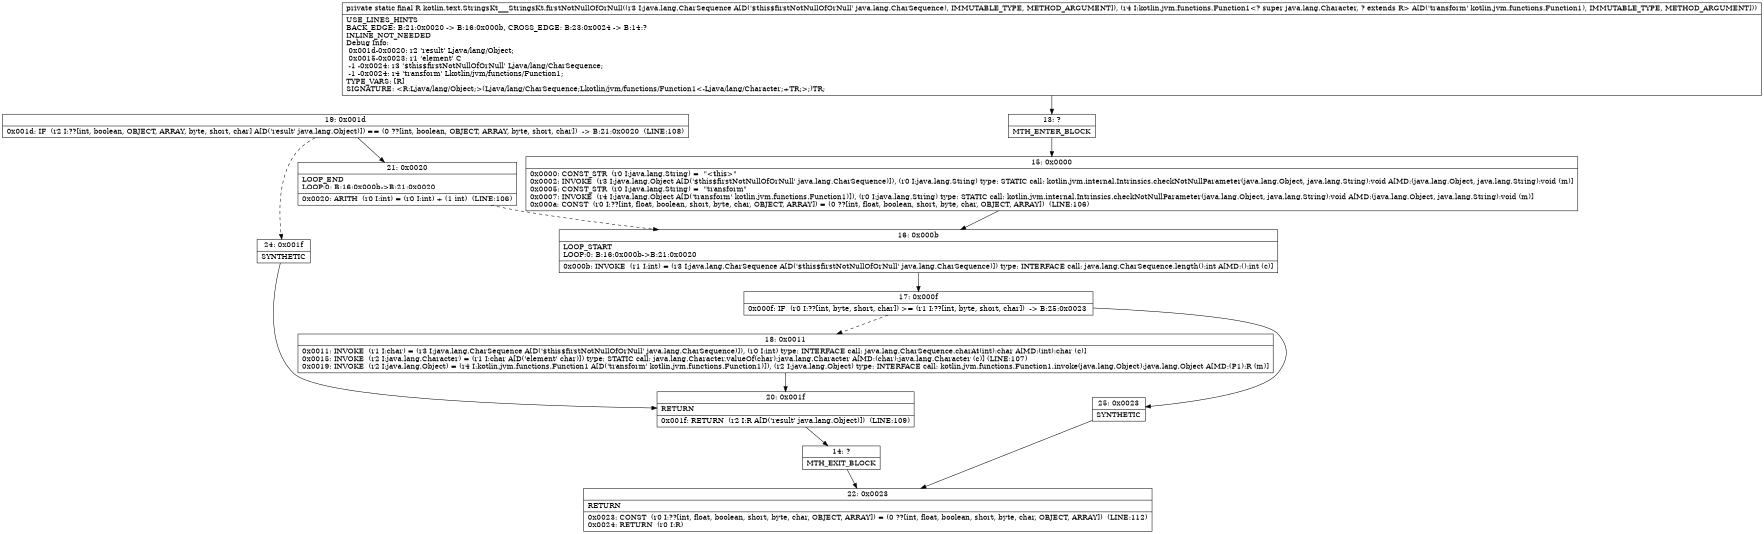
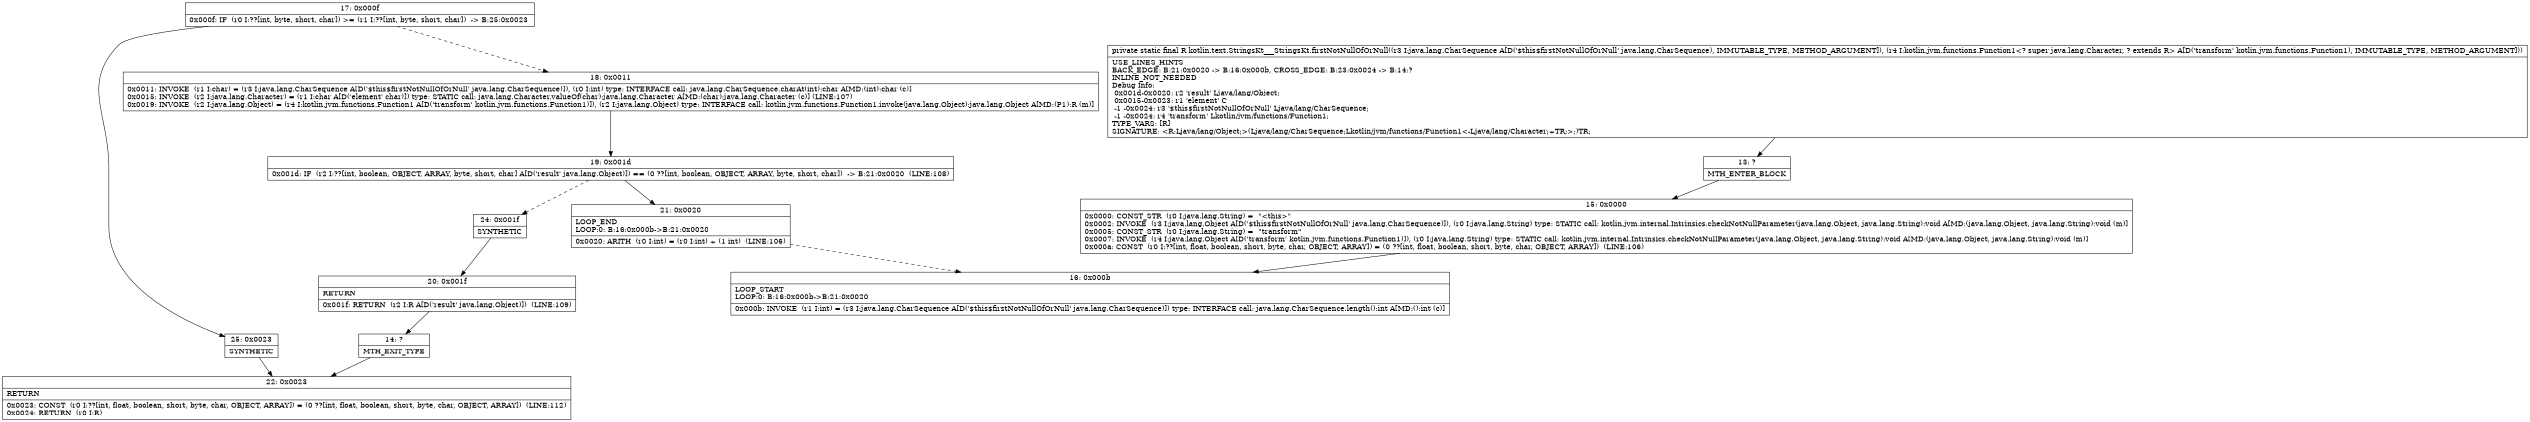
  digraph {
    node [shape=record]
    n1 [label="{13\:\ ?|MTH_ENTER_BLOCK\l}"]
    n2 [label="{15\:\ 0x0000|0x0000: CONST_STR  (r0 I:java.lang.String) =  \"\<this\>\" \l0x0002: INVOKE  (r3 I:java.lang.Object A[D('$this$firstNotNullOfOrNull' java.lang.CharSequence)]), (r0 I:java.lang.String) type: STATIC call: kotlin.jvm.internal.Intrinsics.checkNotNullParameter(java.lang.Object, java.lang.String):void A[MD:(java.lang.Object, java.lang.String):void (m)]\l0x0005: CONST_STR  (r0 I:java.lang.String) =  \"transform\" \l0x0007: INVOKE  (r4 I:java.lang.Object A[D('transform' kotlin.jvm.functions.Function1)]), (r0 I:java.lang.String) type: STATIC call: kotlin.jvm.internal.Intrinsics.checkNotNullParameter(java.lang.Object, java.lang.String):void A[MD:(java.lang.Object, java.lang.String):void (m)]\l0x000a: CONST  (r0 I:??[int, float, boolean, short, byte, char, OBJECT, ARRAY]) = (0 ??[int, float, boolean, short, byte, char, OBJECT, ARRAY])  (LINE:106)\l}"]
    n3 [label="{16\:\ 0x000b|LOOP_START\lLOOP:0: B:16:0x000b\-\>B:21:0x0020\l|0x000b: INVOKE  (r1 I:int) = (r3 I:java.lang.CharSequence A[D('$this$firstNotNullOfOrNull' java.lang.CharSequence)]) type: INTERFACE call: java.lang.CharSequence.length():int A[MD:():int (c)]\l}"]
    n4 [label="{17\:\ 0x000f|0x000f: IF  (r0 I:??[int, byte, short, char]) \>= (r1 I:??[int, byte, short, char])  \-\> B:25:0x0023 \l}"]
    n5 [label="{18\:\ 0x0011|0x0011: INVOKE  (r1 I:char) = (r3 I:java.lang.CharSequence A[D('$this$firstNotNullOfOrNull' java.lang.CharSequence)]), (r0 I:int) type: INTERFACE call: java.lang.CharSequence.charAt(int):char A[MD:(int):char (c)]\l0x0015: INVOKE  (r2 I:java.lang.Character) = (r1 I:char A[D('element' char)]) type: STATIC call: java.lang.Character.valueOf(char):java.lang.Character A[MD:(char):java.lang.Character (c)] (LINE:107)\l0x0019: INVOKE  (r2 I:java.lang.Object) = (r4 I:kotlin.jvm.functions.Function1 A[D('transform' kotlin.jvm.functions.Function1)]), (r2 I:java.lang.Object) type: INTERFACE call: kotlin.jvm.functions.Function1.invoke(java.lang.Object):java.lang.Object A[MD:(P1):R (m)]\l}"]
    n6 [label="{25\:\ 0x0023|SYNTHETIC\l}"]
    n7 [label="{19\:\ 0x001d|0x001d: IF  (r2 I:??[int, boolean, OBJECT, ARRAY, byte, short, char] A[D('result' java.lang.Object)]) == (0 ??[int, boolean, OBJECT, ARRAY, byte, short, char])  \-\> B:21:0x0020  (LINE:108)\l}"]
    n8 [label="{22\:\ 0x0023|RETURN\l|0x0023: CONST  (r0 I:??[int, float, boolean, short, byte, char, OBJECT, ARRAY]) = (0 ??[int, float, boolean, short, byte, char, OBJECT, ARRAY])  (LINE:112)\l0x0024: RETURN  (r0 I:R) \l}"]
    n9 [label="{21\:\ 0x0020|LOOP_END\lLOOP:0: B:16:0x000b\-\>B:21:0x0020\l|0x0020: ARITH  (r0 I:int) = (r0 I:int) + (1 int)  (LINE:106)\l}"]
    n10 [label="{24\:\ 0x001f|SYNTHETIC\l}"]
    n11 [label="{20\:\ 0x001f|RETURN\l|0x001f: RETURN  (r2 I:R A[D('result' java.lang.Object)])  (LINE:109)\l}"]
-   n12 [label="{14\:\ ?|MTH_EXIT_BLOCK\l}"]
+   n12 [label="{14\:\ ?|MTH_EXIT_TYPE\l}"]
    n13 [label="{private static final R kotlin.text.StringsKt___StringsKt.firstNotNullOfOrNull((r3 I:java.lang.CharSequence A[D('$this$firstNotNullOfOrNull' java.lang.CharSequence), IMMUTABLE_TYPE, METHOD_ARGUMENT]), (r4 I:kotlin.jvm.functions.Function1\<? super java.lang.Character, ? extends R\> A[D('transform' kotlin.jvm.functions.Function1), IMMUTABLE_TYPE, METHOD_ARGUMENT]))  | USE_LINES_HINTS\lBACK_EDGE: B:21:0x0020 \-\> B:16:0x000b, CROSS_EDGE: B:23:0x0024 \-\> B:14:?\lINLINE_NOT_NEEDED\lDebug Info:\l  0x001d\-0x0020: r2 'result' Ljava\/lang\/Object;\l  0x0015\-0x0023: r1 'element' C\l  \-1 \-0x0024: r3 '$this$firstNotNullOfOrNull' Ljava\/lang\/CharSequence;\l  \-1 \-0x0024: r4 'transform' Lkotlin\/jvm\/functions\/Function1;\lTYPE_VARS: [R]\lSIGNATURE: \<R:Ljava\/lang\/Object;\>(Ljava\/lang\/CharSequence;Lkotlin\/jvm\/functions\/Function1\<\-Ljava\/lang\/Character;+TR;\>;)TR;\l}"]
    n1 -> n2
    n2 -> n3
-   n3 -> n4
    n4 -> n5 [style=dashed]
    n4 -> n6
-   n5 -> n11
+   n5 -> n7
    n6 -> n8
    n7 -> n9
    n7 -> n10 [style=dashed]
    n9 -> n3 [style=dashed]
    n10 -> n11
    n11 -> n12
    n12 -> n8
    n13 -> n1
  }
